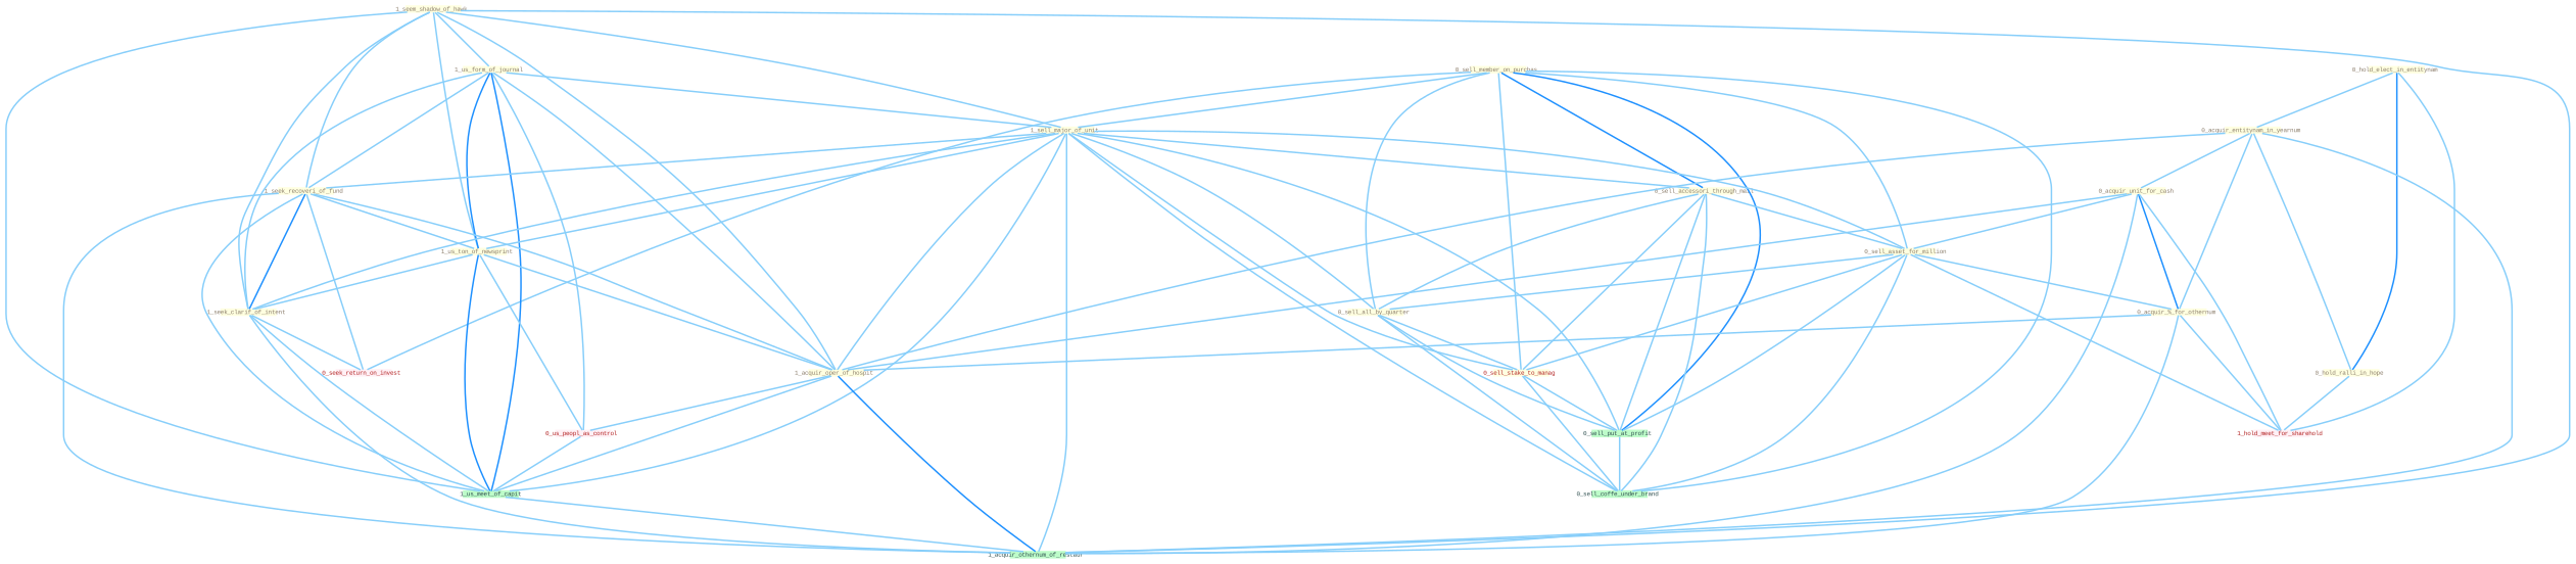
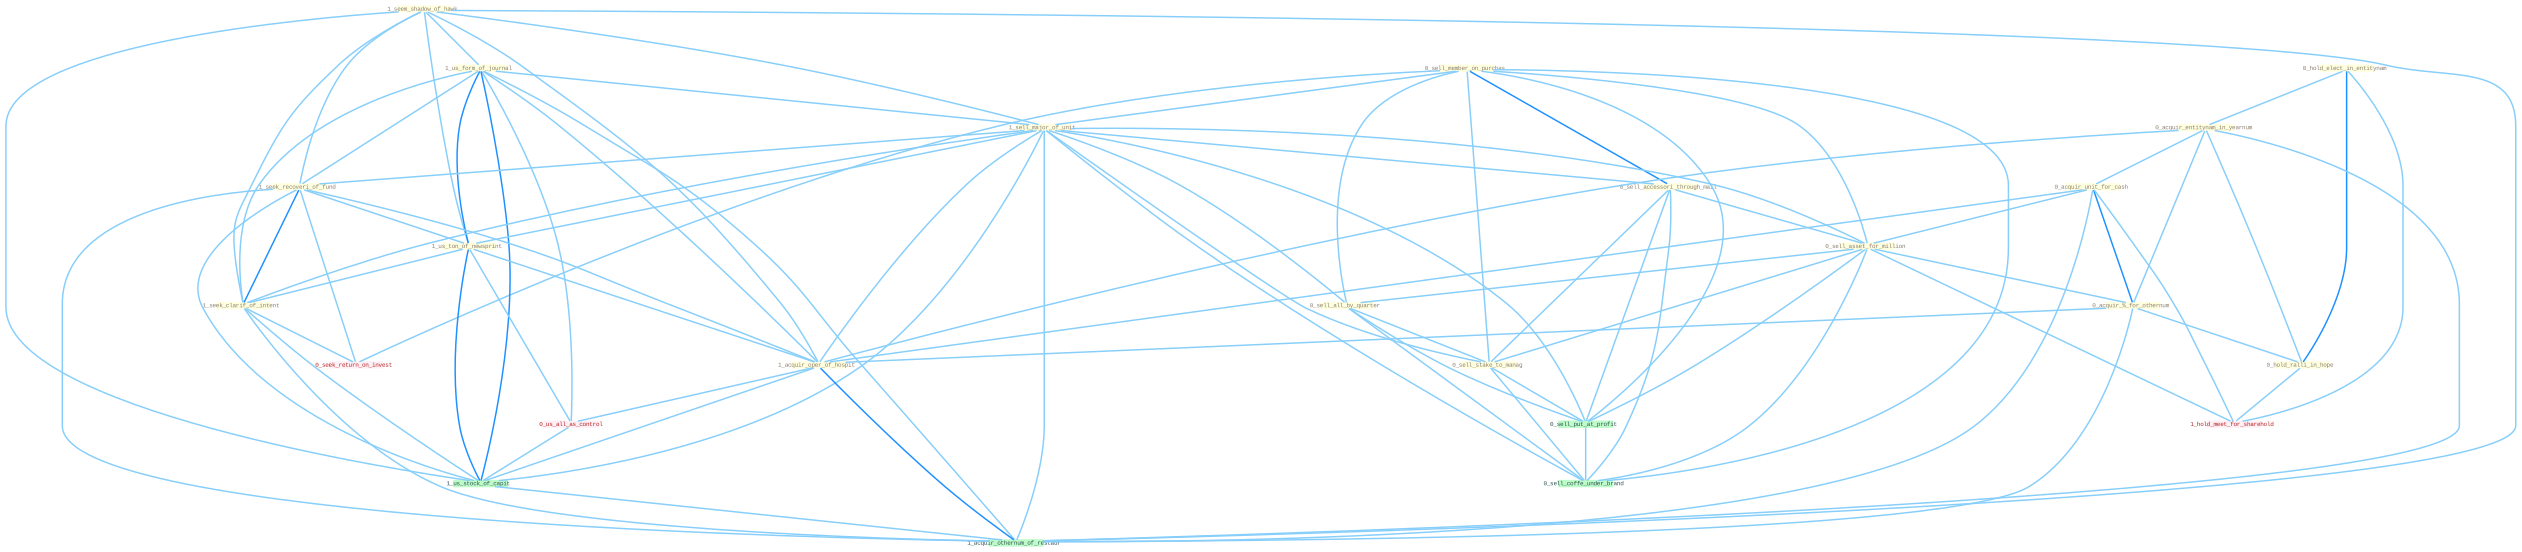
  graph {
    fontname="Liberation Mono"
    node [color="#ffffe0" fixedsize=true fontcolor="#8b7d6b" fontname="Liberation Mono" fontsize=4 shape=polygon style=filled]
    edge [color="#87cefa" fontname="Liberation Mono" w=1]
    "1_seem_shadow_of_hawk " [height=.06 width=.5]
    "0_sell_member_on_purchas " [height=.06 width=.5]
    "1_us_form_of_journal " [height=.06 width=.5]
    "1_sell_major_of_unit " [height=.06 width=.5]
    "0_hold_elect_in_entitynam " [height=.06 width=.5]
    "0_sell_accessori_through_mail " [height=.06 width=.5]
    "0_acquir_entitynam_in_yearnum " [height=.06 width=.5]
    "0_acquir_unit_for_cash " [height=.06 width=.5]
    "0_sell_asset_for_million " [height=.06 width=.5]
    "0_acquir_%_for_othernum " [height=.06 width=.5]
    "1_seek_recoveri_of_fund " [height=.06 width=.5]
    "0_hold_ralli_in_hope " [height=.06 width=.5]
    "1_us_ton_of_newsprint " [height=.06 width=.5]
    "0_sell_all_by_quarter " [height=.06 width=.5]
-   "0_sell_stake_to_manag " [fontcolor="#b22222" height=.06 width=.5]
+   "0_sell_stake_to_manag " [height=.06 width=.5]
    "1_acquir_oper_of_hospit " [height=.06 width=.5]
    "1_seek_clarif_of_intent " [height=.06 width=.5]
-   "0_us_peopl_as_control " [color="#fff0f5" fontcolor="#b22222" height=.06 width=.5]
+   "0_us_peopl_as_control " [color="#fff0f5" fontcolor="#b22222" height=.06 width=.5 label="0_us_all_as_control"]
    "0_seek_return_on_invest " [color="#fff0f5" fontcolor="#b22222" height=.06 width=.5]
    "1_hold_meet_for_sharehold " [color="#fff0f5" fontcolor="#b22222" height=.06 width=.5]
-   "1_us_stock_of_capit " [color="#BDFCC9" fontcolor="#2f4f4f" height=.06 width=.5 label="1_us_meet_of_capit"]
+   "1_us_stock_of_capit " [color="#BDFCC9" fontcolor="#2f4f4f" height=.06 width=.5]
    "1_acquir_othernum_of_restaur " [color="#BDFCC9" fontcolor="#2f4f4f" height=.06 width=.5]
    "0_sell_put_at_profit " [color="#BDFCC9" fontcolor="#2f4f4f" height=.06 width=.5]
    "0_sell_coffe_under_brand " [color="#BDFCC9" fontcolor="#2f4f4f" height=.06 width=.5]
    subgraph sub_1 {
      "1_seem_shadow_of_hawk "
      "0_sell_member_on_purchas "
      "1_us_form_of_journal "
      "1_sell_major_of_unit "
      "0_hold_elect_in_entitynam "
      "0_sell_accessori_through_mail "
      "0_acquir_entitynam_in_yearnum "
      "0_acquir_unit_for_cash "
      "0_sell_asset_for_million "
      "0_acquir_%_for_othernum "
      "1_seek_recoveri_of_fund "
      "0_hold_ralli_in_hope "
      "1_us_ton_of_newsprint "
      "0_sell_all_by_quarter "
      "0_sell_stake_to_manag "
      "1_acquir_oper_of_hospit "
      "1_seek_clarif_of_intent "
    }
    subgraph sub_2 {
      "0_us_peopl_as_control "
      "0_seek_return_on_invest "
      "1_hold_meet_for_sharehold "
    }
    "1_seem_shadow_of_hawk " -- "1_us_form_of_journal "
    "1_seem_shadow_of_hawk " -- "1_sell_major_of_unit "
    "1_seem_shadow_of_hawk " -- "1_seek_recoveri_of_fund "
    "1_seem_shadow_of_hawk " -- "1_us_ton_of_newsprint "
    "1_seem_shadow_of_hawk " -- "1_acquir_oper_of_hospit "
    "1_seem_shadow_of_hawk " -- "1_seek_clarif_of_intent "
    "1_seem_shadow_of_hawk " -- "1_us_stock_of_capit "
    "1_seem_shadow_of_hawk " -- "1_acquir_othernum_of_restaur "
    "0_sell_member_on_purchas " -- "1_sell_major_of_unit "
    "0_sell_member_on_purchas " -- "0_sell_accessori_through_mail " [color="#1e90ff"]
    "0_sell_member_on_purchas " -- "0_sell_asset_for_million "
    "0_sell_member_on_purchas " -- "0_sell_all_by_quarter "
    "0_sell_member_on_purchas " -- "0_sell_stake_to_manag "
    "0_sell_member_on_purchas " -- "0_seek_return_on_invest "
-   "0_sell_member_on_purchas " -- "0_sell_put_at_profit " [color="#1e90ff"]
+   "0_sell_member_on_purchas " -- "0_sell_put_at_profit "
    "0_sell_member_on_purchas " -- "0_sell_coffe_under_brand "
    "1_us_form_of_journal " -- "1_sell_major_of_unit "
    "1_us_form_of_journal " -- "1_seek_recoveri_of_fund "
    "1_us_form_of_journal " -- "1_us_ton_of_newsprint " [color="#1e90ff" w=2]
    "1_us_form_of_journal " -- "1_acquir_oper_of_hospit "
    "1_us_form_of_journal " -- "1_seek_clarif_of_intent "
    "1_us_form_of_journal " -- "0_us_peopl_as_control "
    "1_us_form_of_journal " -- "1_us_stock_of_capit " [color="#1e90ff" w=2]
+   "1_us_form_of_journal " -- "1_acquir_othernum_of_restaur "
    "1_sell_major_of_unit " -- "0_sell_accessori_through_mail "
    "1_sell_major_of_unit " -- "0_sell_asset_for_million "
    "1_sell_major_of_unit " -- "1_seek_recoveri_of_fund "
    "1_sell_major_of_unit " -- "1_us_ton_of_newsprint "
    "1_sell_major_of_unit " -- "0_sell_all_by_quarter "
    "1_sell_major_of_unit " -- "0_sell_stake_to_manag "
    "1_sell_major_of_unit " -- "1_acquir_oper_of_hospit "
    "1_sell_major_of_unit " -- "1_seek_clarif_of_intent "
    "1_sell_major_of_unit " -- "1_us_stock_of_capit "
    "1_sell_major_of_unit " -- "1_acquir_othernum_of_restaur "
    "1_sell_major_of_unit " -- "0_sell_put_at_profit "
    "1_sell_major_of_unit " -- "0_sell_coffe_under_brand "
    "0_hold_elect_in_entitynam " -- "0_acquir_entitynam_in_yearnum "
    "0_hold_elect_in_entitynam " -- "0_hold_ralli_in_hope " [color="#1e90ff" w=2]
    "0_hold_elect_in_entitynam " -- "1_hold_meet_for_sharehold "
    "0_sell_accessori_through_mail " -- "0_sell_asset_for_million "
-   "0_sell_accessori_through_mail " -- "0_sell_all_by_quarter "
    "0_sell_accessori_through_mail " -- "0_sell_stake_to_manag "
    "0_sell_accessori_through_mail " -- "0_sell_put_at_profit "
    "0_sell_accessori_through_mail " -- "0_sell_coffe_under_brand "
    "0_acquir_entitynam_in_yearnum " -- "0_acquir_unit_for_cash "
    "0_acquir_entitynam_in_yearnum " -- "0_acquir_%_for_othernum "
    "0_acquir_entitynam_in_yearnum " -- "0_hold_ralli_in_hope "
    "0_acquir_entitynam_in_yearnum " -- "1_acquir_oper_of_hospit "
    "0_acquir_entitynam_in_yearnum " -- "1_acquir_othernum_of_restaur "
    "0_acquir_unit_for_cash " -- "0_sell_asset_for_million "
    "0_acquir_unit_for_cash " -- "0_acquir_%_for_othernum " [color="#1e90ff" w=2]
    "0_acquir_unit_for_cash " -- "1_acquir_oper_of_hospit "
    "0_acquir_unit_for_cash " -- "1_hold_meet_for_sharehold "
    "0_acquir_unit_for_cash " -- "1_acquir_othernum_of_restaur "
    "0_sell_asset_for_million " -- "0_acquir_%_for_othernum "
    "0_sell_asset_for_million " -- "0_sell_all_by_quarter "
    "0_sell_asset_for_million " -- "0_sell_stake_to_manag "
    "0_sell_asset_for_million " -- "1_hold_meet_for_sharehold "
    "0_sell_asset_for_million " -- "0_sell_put_at_profit "
    "0_sell_asset_for_million " -- "0_sell_coffe_under_brand "
    "0_acquir_%_for_othernum " -- "1_acquir_oper_of_hospit "
-   "0_acquir_%_for_othernum " -- "1_hold_meet_for_sharehold "
+   "0_acquir_%_for_othernum " -- "0_hold_ralli_in_hope "
    "0_acquir_%_for_othernum " -- "1_acquir_othernum_of_restaur "
    "1_seek_recoveri_of_fund " -- "1_us_ton_of_newsprint "
    "1_seek_recoveri_of_fund " -- "1_acquir_oper_of_hospit "
    "1_seek_recoveri_of_fund " -- "1_seek_clarif_of_intent " [color="#1e90ff" w=2]
    "1_seek_recoveri_of_fund " -- "0_seek_return_on_invest "
    "1_seek_recoveri_of_fund " -- "1_us_stock_of_capit "
    "1_seek_recoveri_of_fund " -- "1_acquir_othernum_of_restaur "
    "0_hold_ralli_in_hope " -- "1_hold_meet_for_sharehold "
    "1_us_ton_of_newsprint " -- "1_acquir_oper_of_hospit "
    "1_us_ton_of_newsprint " -- "1_seek_clarif_of_intent "
    "1_us_ton_of_newsprint " -- "0_us_peopl_as_control "
    "1_us_ton_of_newsprint " -- "1_us_stock_of_capit " [color="#1e90ff" w=2]
    "0_sell_all_by_quarter " -- "0_sell_stake_to_manag "
    "0_sell_all_by_quarter " -- "0_sell_put_at_profit "
    "0_sell_all_by_quarter " -- "0_sell_coffe_under_brand "
    "0_sell_stake_to_manag " -- "0_sell_put_at_profit "
    "0_sell_stake_to_manag " -- "0_sell_coffe_under_brand "
    "1_acquir_oper_of_hospit " -- "0_us_peopl_as_control "
    "1_acquir_oper_of_hospit " -- "1_us_stock_of_capit "
    "1_acquir_oper_of_hospit " -- "1_acquir_othernum_of_restaur " [color="#1e90ff" w=2]
    "1_seek_clarif_of_intent " -- "0_seek_return_on_invest "
    "1_seek_clarif_of_intent " -- "1_us_stock_of_capit "
    "1_seek_clarif_of_intent " -- "1_acquir_othernum_of_restaur "
    "0_us_peopl_as_control " -- "1_us_stock_of_capit "
    "1_us_stock_of_capit " -- "1_acquir_othernum_of_restaur "
    "0_sell_put_at_profit " -- "0_sell_coffe_under_brand "
  }
